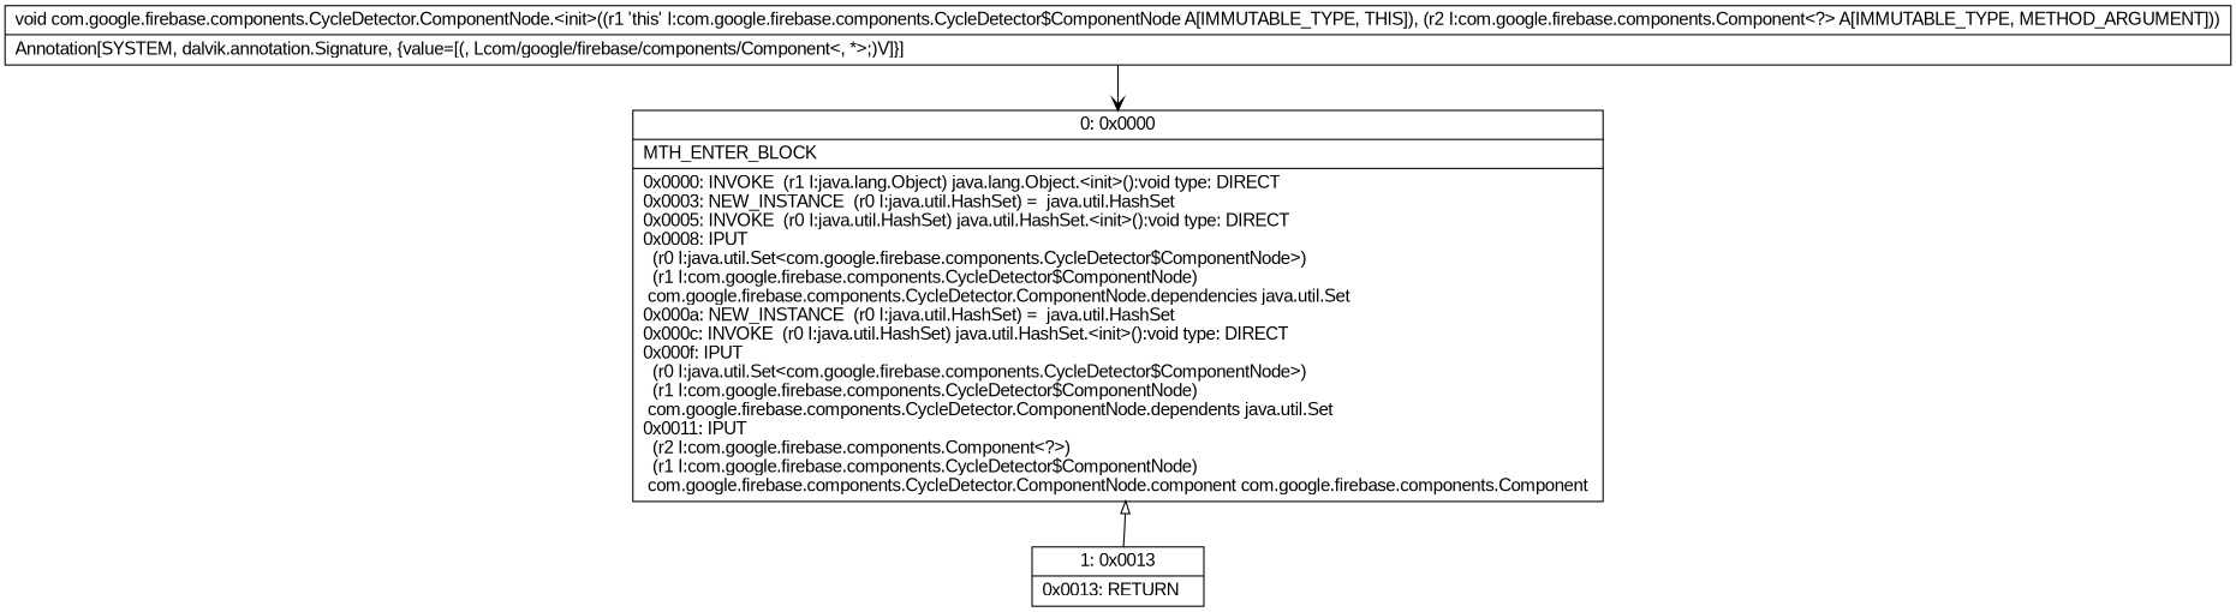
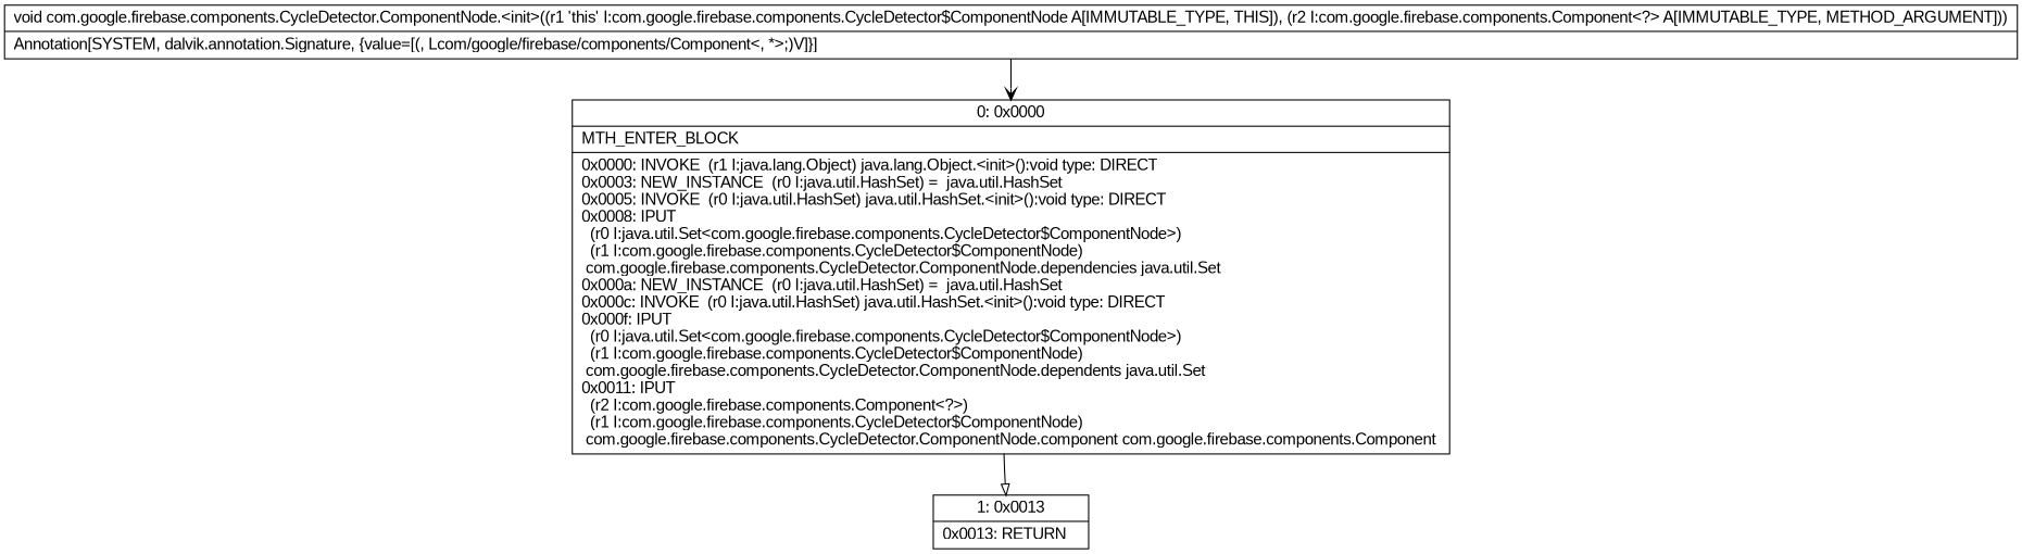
  digraph {
    fontname="Liberation Sans"
    node [shape=record fontname="Liberation Sans"]
    edge [fontname="Liberation Sans"]
    n1 [label="{0\:\ 0x0000|MTH_ENTER_BLOCK\l|0x0000: INVOKE  (r1 I:java.lang.Object) java.lang.Object.\<init\>():void type: DIRECT \l0x0003: NEW_INSTANCE  (r0 I:java.util.HashSet) =  java.util.HashSet \l0x0005: INVOKE  (r0 I:java.util.HashSet) java.util.HashSet.\<init\>():void type: DIRECT \l0x0008: IPUT  \l  (r0 I:java.util.Set\<com.google.firebase.components.CycleDetector$ComponentNode\>)\l  (r1 I:com.google.firebase.components.CycleDetector$ComponentNode)\l com.google.firebase.components.CycleDetector.ComponentNode.dependencies java.util.Set \l0x000a: NEW_INSTANCE  (r0 I:java.util.HashSet) =  java.util.HashSet \l0x000c: INVOKE  (r0 I:java.util.HashSet) java.util.HashSet.\<init\>():void type: DIRECT \l0x000f: IPUT  \l  (r0 I:java.util.Set\<com.google.firebase.components.CycleDetector$ComponentNode\>)\l  (r1 I:com.google.firebase.components.CycleDetector$ComponentNode)\l com.google.firebase.components.CycleDetector.ComponentNode.dependents java.util.Set \l0x0011: IPUT  \l  (r2 I:com.google.firebase.components.Component\<?\>)\l  (r1 I:com.google.firebase.components.CycleDetector$ComponentNode)\l com.google.firebase.components.CycleDetector.ComponentNode.component com.google.firebase.components.Component \l}"]
    n2 [label="{1\:\ 0x0013|0x0013: RETURN   \l}"]
    n3 [label="{void com.google.firebase.components.CycleDetector.ComponentNode.\<init\>((r1 'this' I:com.google.firebase.components.CycleDetector$ComponentNode A[IMMUTABLE_TYPE, THIS]), (r2 I:com.google.firebase.components.Component\<?\> A[IMMUTABLE_TYPE, METHOD_ARGUMENT]))  | Annotation[SYSTEM, dalvik.annotation.Signature, \{value=[(, Lcom\/google\/firebase\/components\/Component\<, *\>;)V]\}]\l}"]
-   n2 -> n1 [arrowhead=onormal]
+   n1 -> n2 [arrowhead=onormal]
    n3 -> n1 [arrowhead=vee]
  }
